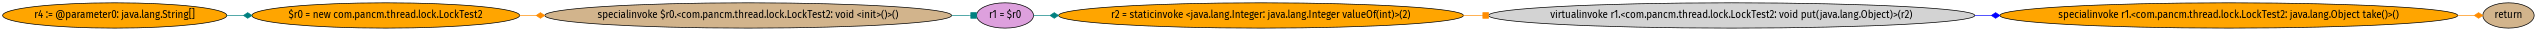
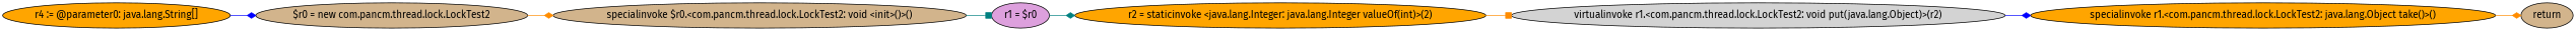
  digraph {
    fontname="Fira Sans"
    rankdir=LR
    node [fillcolor=orange fontname="Fira Sans" style=filled]
    edge [arrowhead=diamond color=darkorange fontname="Fira Sans"]
    "r4 := @parameter0: java.lang.String[]"
-   "$r0 = new com.pancm.thread.lock.LockTest2"
+   "$r0 = new com.pancm.thread.lock.LockTest2" [fillcolor=tan]
    "specialinvoke $r0.<com.pancm.thread.lock.LockTest2: void <init>()>()" [fillcolor=tan]
    "r1 = $r0" [fillcolor=plum]
    "r2 = staticinvoke <java.lang.Integer: java.lang.Integer valueOf(int)>(2)"
    "virtualinvoke r1.<com.pancm.thread.lock.LockTest2: void put(java.lang.Object)>(r2)" [fillcolor=lightgrey]
    "specialinvoke r1.<com.pancm.thread.lock.LockTest2: java.lang.Object take()>()"
    return [fillcolor=tan]
-   "r4 := @parameter0: java.lang.String[]" -> "$r0 = new com.pancm.thread.lock.LockTest2" [color=teal]
+   "r4 := @parameter0: java.lang.String[]" -> "$r0 = new com.pancm.thread.lock.LockTest2" [color=blue]
    "$r0 = new com.pancm.thread.lock.LockTest2" -> "specialinvoke $r0.<com.pancm.thread.lock.LockTest2: void <init>()>()"
    "specialinvoke $r0.<com.pancm.thread.lock.LockTest2: void <init>()>()" -> "r1 = $r0" [arrowhead=box color=teal]
    "r1 = $r0" -> "r2 = staticinvoke <java.lang.Integer: java.lang.Integer valueOf(int)>(2)" [color=teal]
    "r2 = staticinvoke <java.lang.Integer: java.lang.Integer valueOf(int)>(2)" -> "virtualinvoke r1.<com.pancm.thread.lock.LockTest2: void put(java.lang.Object)>(r2)" [arrowhead=box]
    "virtualinvoke r1.<com.pancm.thread.lock.LockTest2: void put(java.lang.Object)>(r2)" -> "specialinvoke r1.<com.pancm.thread.lock.LockTest2: java.lang.Object take()>()" [color=blue]
    "specialinvoke r1.<com.pancm.thread.lock.LockTest2: java.lang.Object take()>()" -> return
  }
